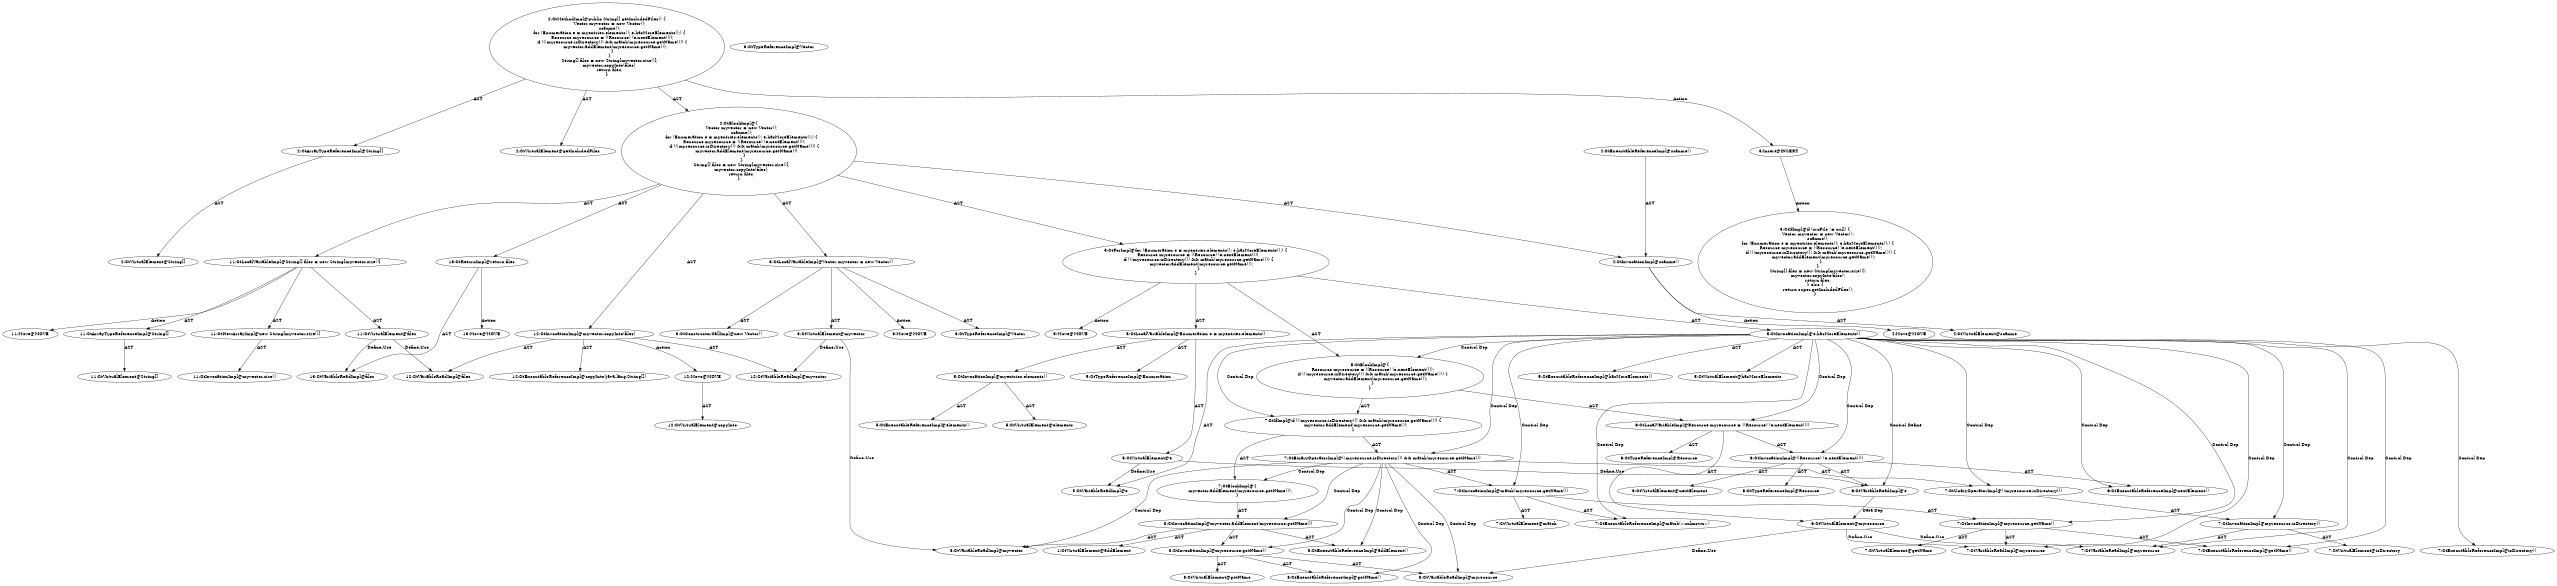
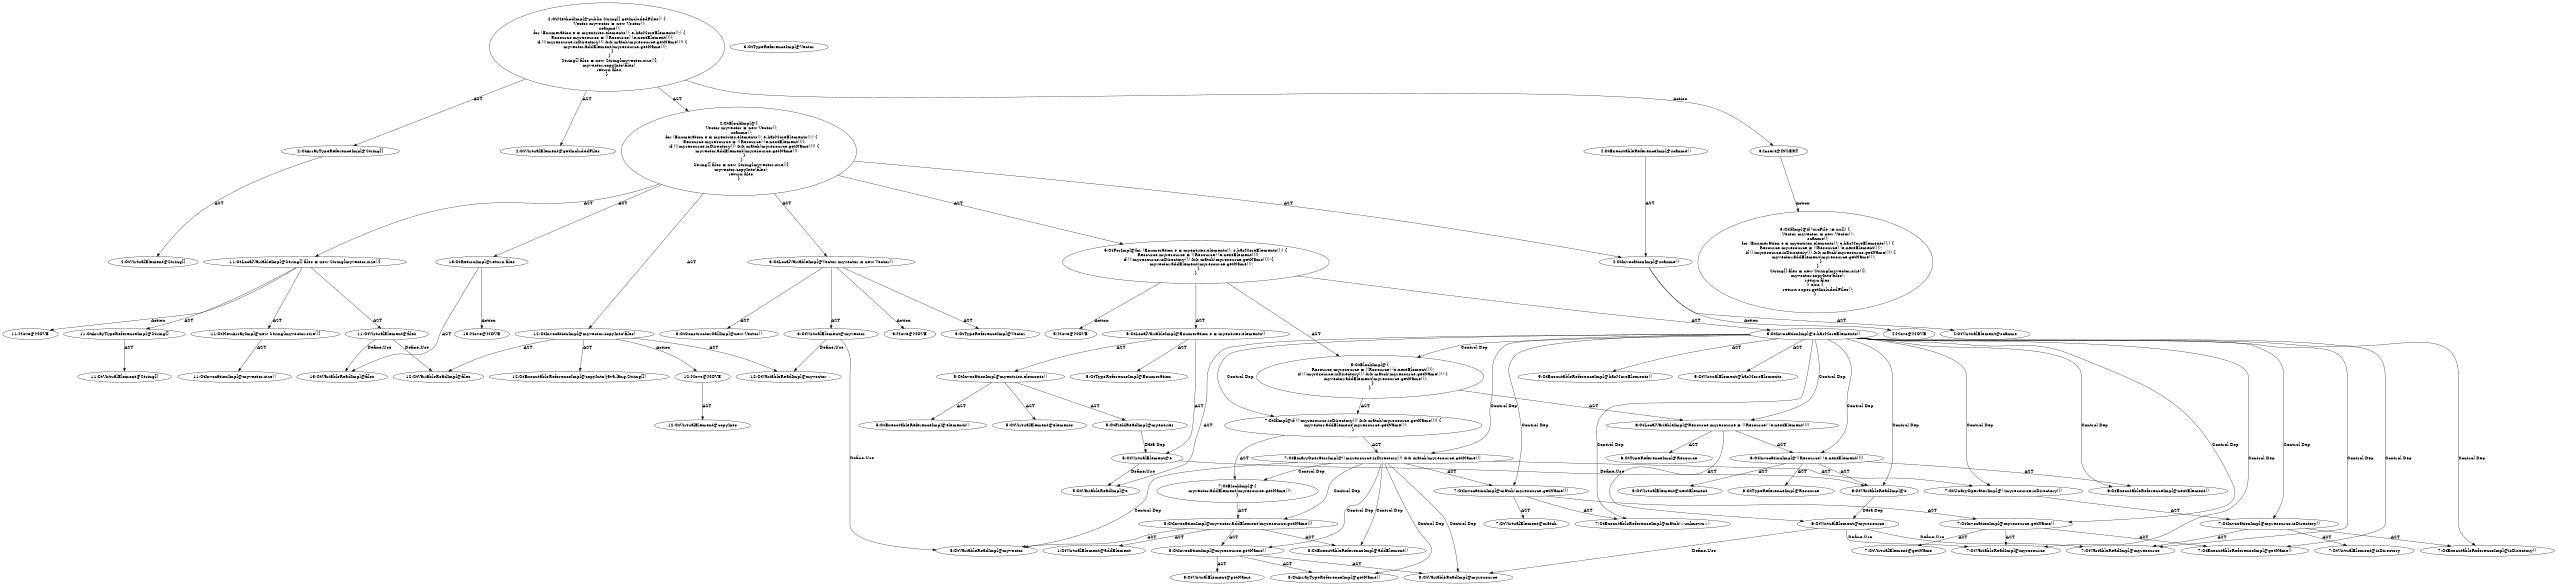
  digraph {
    node [shape=ellipse]
    n1 [label="2:CtVirtualElement@String[]"]
    n2 [label="2:CtArrayTypeReferenceImpl@String[]"]
    n3 [label="2:CtVirtualElement@getIncludedFiles"]
    n4 [label="3:CtTypeReferenceImpl@Vector"]
    n5 [label="3:CtTypeReferenceImpl@Vector"]
    n6 [label="3:CtConstructorCallImpl@new Vector()"]
    n7 [label="3:CtVirtualElement@myvector"]
    n8 [label="8:CtVariableReadImpl@myvector"]
    n9 [label="12:CtVariableReadImpl@myvector"]
    n10 [label="3:CtLocalVariableImpl@Vector myvector = new Vector()"]
    n11 [label="3:Move@MOVE"]
    n12 [label="4:CtExecutableReferenceImpl@scanme()"]
    n13 [label="4:CtInvocationImpl@scanme()"]
    n14 [label="4:CtVirtualElement@scanme"]
    n15 [label="4:Move@MOVE"]
    n16 [label="5:CtTypeReferenceImpl@Enumeration"]
    n17 [label="5:CtExecutableReferenceImpl@elements()"]
    n18 [label="5:CtVirtualElement@elements"]
+   n19 [label="5:CtFieldReadImpl@myentries"]
    n20 [label="5:CtVirtualElement@e"]
    n21 [label="5:CtVariableReadImpl@e"]
    n22 [label="6:CtVariableReadImpl@e"]
    n23 [label="5:CtInvocationImpl@myentries.elements()"]
    n24 [label="6:CtVirtualElement@myresource"]
    n25 [label="5:CtLocalVariableImpl@Enumeration e = myentries.elements()"]
    n26 [label="5:CtExecutableReferenceImpl@hasMoreElements()"]
    n27 [label="5:CtVirtualElement@hasMoreElements"]
    n28 [label="5:CtInvocationImpl@e.hasMoreElements()"]
    n29 [label="6:CtExecutableReferenceImpl@nextElement()"]
    n30 [label="6:CtInvocationImpl@((Resource) (e.nextElement()))"]
    n31 [label="6:CtLocalVariableImpl@Resource myresource = ((Resource) (e.nextElement()))"]
    n32 [label="7:CtExecutableReferenceImpl@isDirectory()"]
    n33 [label="7:CtVariableReadImpl@myresource"]
    n34 [label="7:CtInvocationImpl@myresource.isDirectory()"]
    n35 [label="7:CtUnaryOperatorImpl@(!myresource.isDirectory())"]
    n36 [label="7:CtExecutableReferenceImpl@match(<unknown>)"]
    n37 [label="7:CtExecutableReferenceImpl@getName()"]
    n38 [label="7:CtVariableReadImpl@myresource"]
    n39 [label="7:CtInvocationImpl@myresource.getName()"]
    n40 [label="7:CtInvocationImpl@match(myresource.getName())"]
    n41 [label="7:CtBinaryOperatorImpl@(!myresource.isDirectory()) && match(myresource.getName())"]
    n42 [label="7:CtIfImpl@if ((!myresource.isDirectory()) && match(myresource.getName())) \{\n    myvector.addElement(myresource.getName());\n\}"]
    n43 [label="5:CtBlockImpl@\{\n    Resource myresource = ((Resource) (e.nextElement()));\n    if ((!myresource.isDirectory()) && match(myresource.getName())) \{\n        myvector.addElement(myresource.getName());\n    \}\n\}"]
    n44 [label="6:CtVirtualElement@nextElement"]
    n45 [label="6:CtTypeReferenceImpl@Resource"]
    n46 [label="6:CtTypeReferenceImpl@Resource"]
    n47 [label="7:CtVirtualElement@isDirectory"]
    n48 [label="7:CtVirtualElement@getName"]
    n49 [label="7:CtVirtualElement@match"]
    n50 [label="8:CtVariableReadImpl@myresource"]
    n51 [label="8:CtExecutableReferenceImpl@addElement()"]
-   n52 [label="8:CtExecutableReferenceImpl@getName()"]
+   n52 [label="8:CtArrayTypeReferenceImpl@getName()"]
    n53 [label="8:CtInvocationImpl@myresource.getName()"]
    n54 [label="8:CtInvocationImpl@myvector.addElement(myresource.getName())"]
    n55 [label="7:CtBlockImpl@\{\n    myvector.addElement(myresource.getName());\n\}"]
    n56 [label="8:CtVirtualElement@getName"]
    n57 [label="1:CtVirtualElement@addElement"]
    n58 [label="5:CtForImpl@for (Enumeration e = myentries.elements(); e.hasMoreElements();) \{\n    Resource myresource = ((Resource) (e.nextElement()));\n    if ((!myresource.isDirectory()) && match(myresource.getName())) \{\n        myvector.addElement(myresource.getName());\n    \}\n\}"]
    n59 [label="5:Move@MOVE"]
    n60 [label="11:CtVirtualElement@String[]"]
    n61 [label="11:CtArrayTypeReferenceImpl@String[]"]
    n62 [label="11:CtNewArrayImpl@new String[myvector.size()]"]
    n63 [label="11:CtInvocationImpl@myvector.size()"]
    n64 [label="11:CtVirtualElement@files"]
    n65 [label="12:CtVariableReadImpl@files"]
    n66 [label="13:CtVariableReadImpl@files"]
    n67 [label="11:CtLocalVariableImpl@String[] files = new String[myvector.size()]"]
    n68 [label="11:Move@MOVE"]
    n69 [label="12:CtExecutableReferenceImpl@copyInto(java.lang.String[])"]
    n70 [label="12:CtVirtualElement@copyInto"]
    n71 [label="12:CtInvocationImpl@myvector.copyInto(files)"]
    n72 [label="12:Move@MOVE"]
    n73 [label="13:CtReturnImpl@return files"]
    n74 [label="13:Move@MOVE"]
    n75 [label="2:CtBlockImpl@\{\n    Vector myvector = new Vector();\n    scanme();\n    for (Enumeration e = myentries.elements(); e.hasMoreElements();) \{\n        Resource myresource = ((Resource) (e.nextElement()));\n        if ((!myresource.isDirectory()) && match(myresource.getName())) \{\n            myvector.addElement(myresource.getName());\n        \}\n    \}\n    String[] files = new String[myvector.size()];\n    myvector.copyInto(files);\n    return files;\n\}"]
    n76 [label="2:CtMethodImpl@public String[] getIncludedFiles() \{\n    Vector myvector = new Vector();\n    scanme();\n    for (Enumeration e = myentries.elements(); e.hasMoreElements();) \{\n        Resource myresource = ((Resource) (e.nextElement()));\n        if ((!myresource.isDirectory()) && match(myresource.getName())) \{\n            myvector.addElement(myresource.getName());\n        \}\n    \}\n    String[] files = new String[myvector.size()];\n    myvector.copyInto(files);\n    return files;\n\}"]
    n77 [label="3:Insert@INSERT"]
    n78 [label="3:CtIfImpl@if (srcFile != null) \{\n    Vector myvector = new Vector();\n    scanme();\n    for (Enumeration e = myentries.elements(); e.hasMoreElements();) \{\n        Resource myresource = ((Resource) (e.nextElement()));\n        if ((!myresource.isDirectory()) && match(myresource.getName())) \{\n            myvector.addElement(myresource.getName());\n        \}\n    \}\n    String[] files = new String[myvector.size()];\n    myvector.copyInto(files);\n    return files;\n\} else \{\n    return super.getIncludedFiles();\n\}"]
    n2 -> n1 [label=AST]
    n7 -> n8 [label="Define-Use"]
    n7 -> n9 [label="Define-Use"]
    n10 -> n4 [label=AST]
    n10 -> n6 [label=AST]
    n10 -> n7 [label=AST]
    n10 -> n11 [label=Action]
    n12 -> n13 [label=AST]
    n13 -> n14 [label=AST]
    n13 -> n15 [label=Action]
+   n19 -> n20 [label="Data Dep"]
    n20 -> n21 [label="Define-Use"]
    n20 -> n22 [label="Define-Use"]
    n22 -> n24 [label="Data Dep"]
    n23 -> n17 [label=AST]
    n23 -> n18 [label=AST]
+   n23 -> n19 [label=AST]
    n24 -> n33 [label="Define-Use"]
    n24 -> n38 [label="Define-Use"]
    n24 -> n50 [label="Define-Use"]
    n25 -> n16 [label=AST]
    n25 -> n20 [label=AST]
    n25 -> n23 [label=AST]
    n28 -> n21 [label=AST]
-   n28 -> n22 [label="Control Define"]
+   n28 -> n22 [label="Control Dep"]
    n28 -> n26 [label=AST]
    n28 -> n27 [label=AST]
    n28 -> n29 [label="Control Dep"]
    n28 -> n30 [label="Control Dep"]
    n28 -> n31 [label="Control Dep"]
    n28 -> n32 [label="Control Dep"]
    n28 -> n33 [label="Control Dep"]
    n28 -> n34 [label="Control Dep"]
    n28 -> n35 [label="Control Dep"]
    n28 -> n36 [label="Control Dep"]
    n28 -> n37 [label="Control Dep"]
    n28 -> n38 [label="Control Dep"]
    n28 -> n39 [label="Control Dep"]
    n28 -> n40 [label="Control Dep"]
    n28 -> n41 [label="Control Dep"]
    n28 -> n42 [label="Control Dep"]
    n28 -> n43 [label="Control Dep"]
    n30 -> n22 [label=AST]
    n30 -> n29 [label=AST]
    n30 -> n44 [label=AST]
    n30 -> n45 [label=AST]
    n31 -> n24 [label=AST]
    n31 -> n30 [label=AST]
    n31 -> n46 [label=AST]
+   n34 -> n32 [label=AST]
    n34 -> n33 [label=AST]
    n34 -> n47 [label=AST]
    n35 -> n34 [label=AST]
    n39 -> n37 [label=AST]
    n39 -> n38 [label=AST]
    n39 -> n48 [label=AST]
    n40 -> n36 [label=AST]
    n40 -> n39 [label=AST]
    n40 -> n49 [label=AST]
    n41 -> n8 [label="Control Dep"]
    n41 -> n35 [label=AST]
    n41 -> n40 [label=AST]
    n41 -> n50 [label="Control Dep"]
    n41 -> n51 [label="Control Dep"]
    n41 -> n52 [label="Control Dep"]
    n41 -> n53 [label="Control Dep"]
    n41 -> n54 [label="Control Dep"]
    n41 -> n55 [label="Control Dep"]
    n42 -> n41 [label=AST]
    n42 -> n55 [label=AST]
    n43 -> n31 [label=AST]
    n43 -> n42 [label=AST]
    n53 -> n50 [label=AST]
    n53 -> n52 [label=AST]
    n53 -> n56 [label=AST]
    n54 -> n8 [label=AST]
    n54 -> n51 [label=AST]
    n54 -> n53 [label=AST]
    n54 -> n57 [label=AST]
    n55 -> n54 [label=AST]
    n58 -> n25 [label=AST]
    n58 -> n28 [label=AST]
    n58 -> n43 [label=AST]
    n58 -> n59 [label=Action]
    n61 -> n60 [label=AST]
    n62 -> n63 [label=AST]
    n64 -> n65 [label="Define-Use"]
    n64 -> n66 [label="Define-Use"]
    n67 -> n61 [label=AST]
    n67 -> n62 [label=AST]
    n67 -> n64 [label=AST]
    n67 -> n68 [label=Action]
    n71 -> n9 [label=AST]
    n71 -> n65 [label=AST]
    n71 -> n69 [label=AST]
    n71 -> n72 [label=Action]
    n72 -> n70 [label=AST]
    n73 -> n66 [label=AST]
    n73 -> n74 [label=Action]
    n75 -> n10 [label=AST]
    n75 -> n13 [label=AST]
    n75 -> n58 [label=AST]
    n75 -> n67 [label=AST]
    n75 -> n71 [label=AST]
    n75 -> n73 [label=AST]
    n76 -> n2 [label=AST]
    n76 -> n3 [label=AST]
    n76 -> n75 [label=AST]
    n76 -> n77 [label=Action]
    n77 -> n78 [label=Action]
  }
